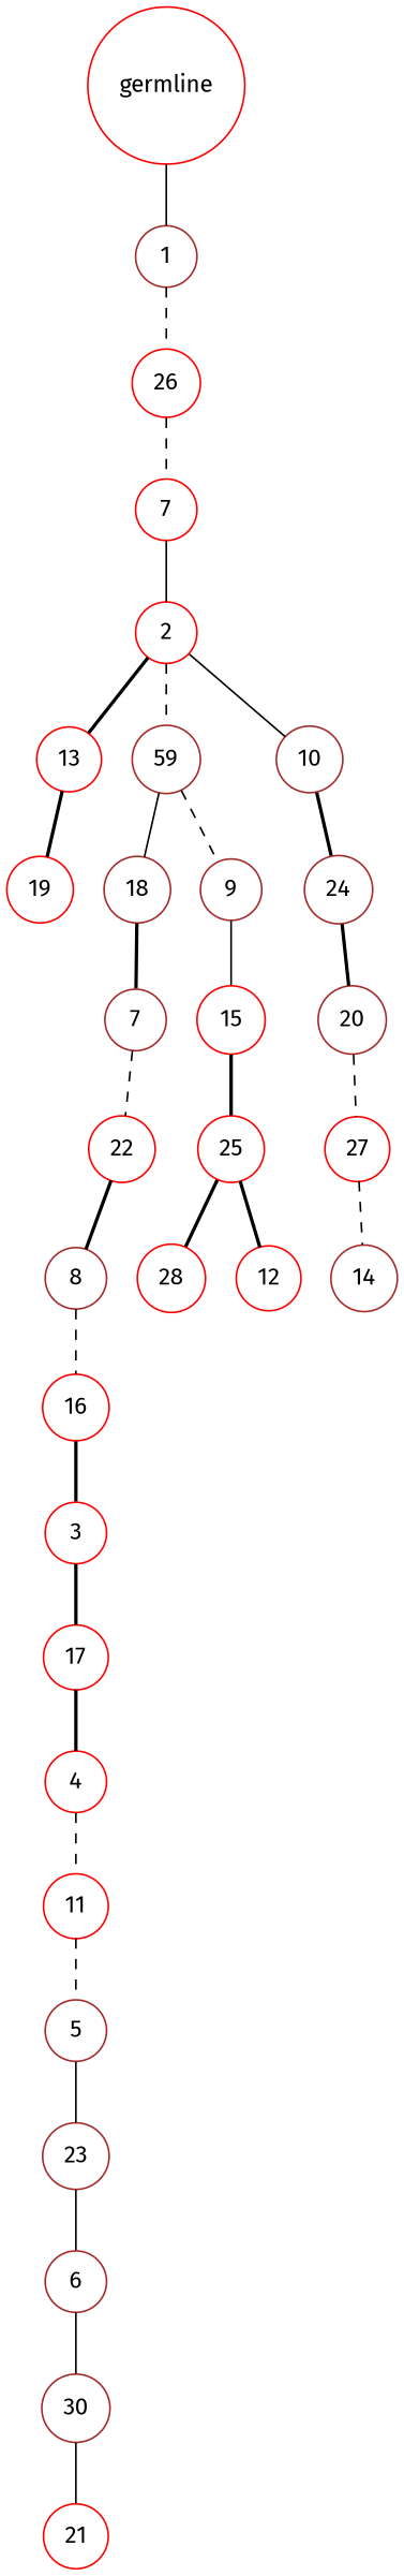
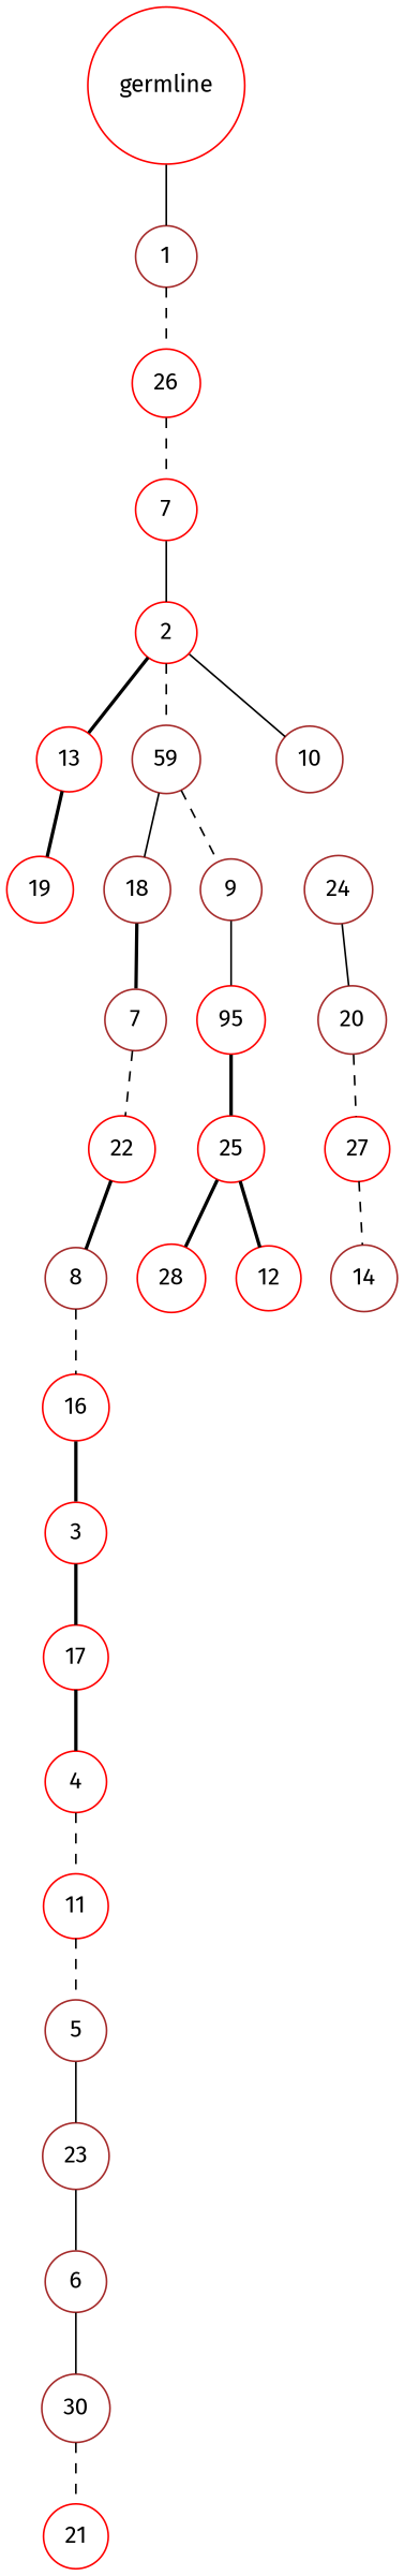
  graph {
    fontname="Fira Sans"
    rankdir=UD
    splines=line
    node [color=red fontname="Fira Sans" shape=circle]
    edge [fontname="Fira Sans" style=bold]
    n1 [label=germline]
    n2 [color=brown label=1]
    n3 [label=26]
    n4 [label=7]
    n5 [label=2]
    n6 [label=13]
    n7 [color=brown label=59]
    n8 [color=brown label=10]
    n9 [label=19]
    n10 [color=brown label=18]
    n11 [color=brown label=9]
    n12 [color=brown label=24]
    n13 [color=brown label=7]
-   n14 [label=15]
+   n14 [label=95]
    n15 [label=22]
    n16 [color=brown label=8]
    n17 [label=16]
    n18 [label=3]
    n19 [label=17]
    n20 [label=4]
    n21 [label=11]
    n22 [color=brown label=5]
    n23 [color=brown label=23]
    n24 [color=brown label=6]
    n25 [color=brown label=30]
    n26 [label=21]
    n27 [label=25]
    n28 [label=28]
    n29 [label=12]
    n30 [color=brown label=20]
    n31 [label=27]
    n32 [color=brown label=14]
    n1 -- n2 [style=solid]
    n2 -- n3 [style=dashed]
    n3 -- n4 [style=dashed]
    n4 -- n5 [style=solid]
    n5 -- n6
    n5 -- n7 [style=dashed]
    n5 -- n8 [style=solid]
    n6 -- n9
    n7 -- n10 [style=solid]
    n7 -- n11 [style=dashed]
-   n8 -- n12
    n10 -- n13
    n11 -- n14 [style=solid]
-   n12 -- n30
+   n12 -- n30 [style=solid]
    n13 -- n15 [style=dashed]
    n14 -- n27
    n15 -- n16
    n16 -- n17 [style=dashed]
    n17 -- n18
    n18 -- n19
    n19 -- n20
    n20 -- n21 [style=dashed]
    n21 -- n22 [style=dashed]
    n22 -- n23 [style=solid]
    n23 -- n24 [style=solid]
    n24 -- n25 [style=solid]
-   n25 -- n26 [style=solid]
+   n25 -- n26 [style=dashed]
    n27 -- n28
    n27 -- n29
    n30 -- n31 [style=dashed]
    n31 -- n32 [style=dashed]
  }
